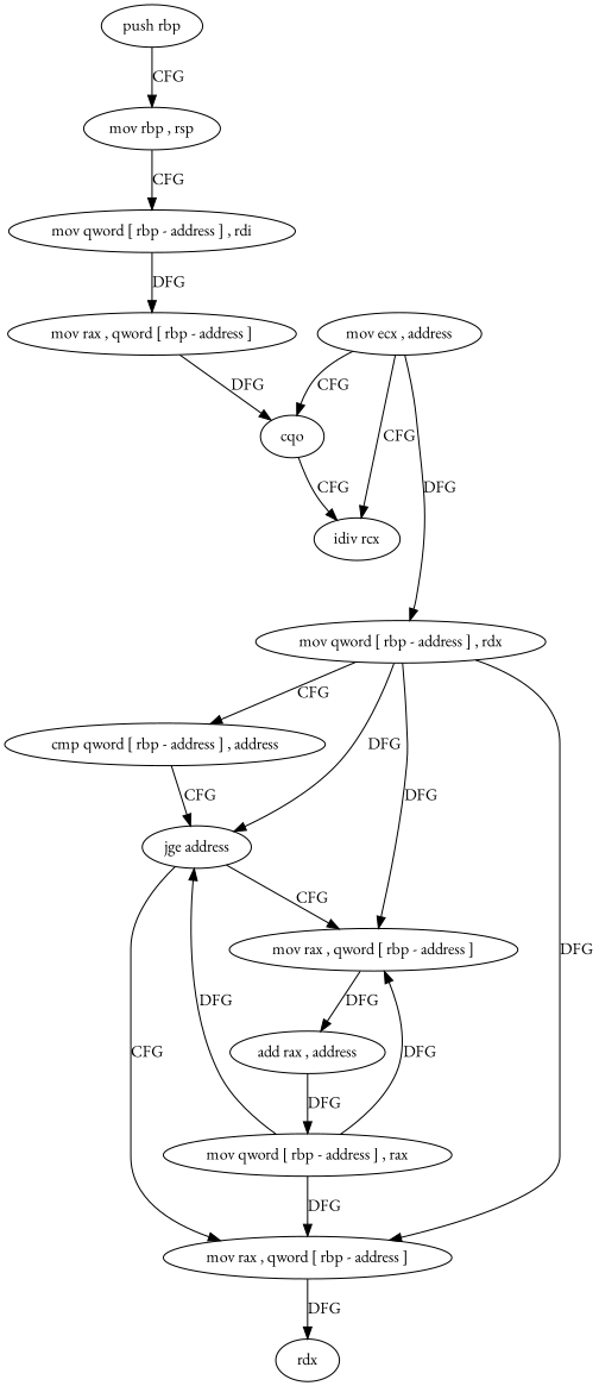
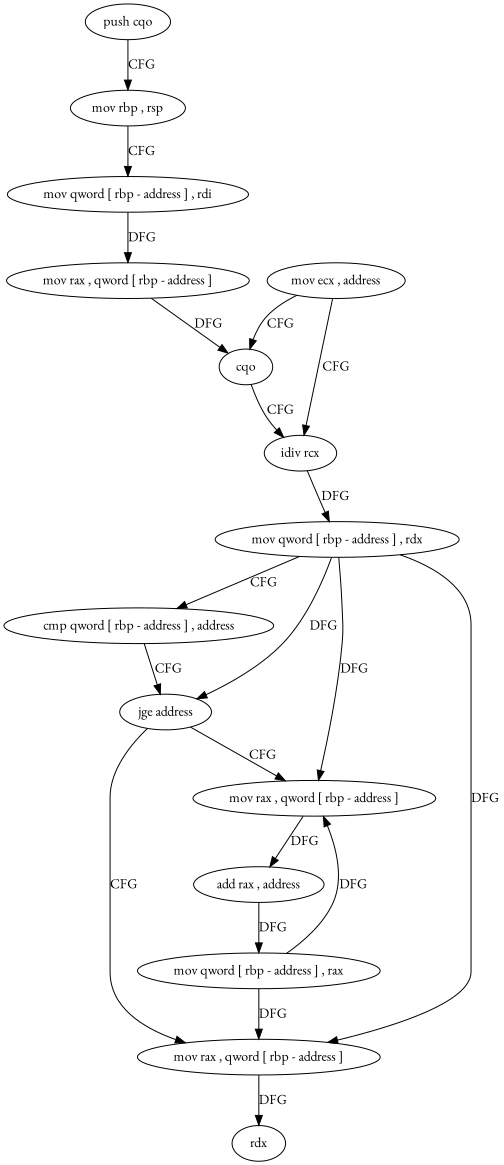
  digraph {
    fontname="EB Garamond"
    node [fontname="EB Garamond"]
    edge [fontname="EB Garamond"]
-   n1 [label="push rbp"]
+   n1 [label="push cqo"]
    n2 [label="mov rbp , rsp"]
    n3 [label="mov qword [ rbp - address ] , rdi"]
    n4 [label="mov rax , qword [ rbp - address ]"]
    n5 [label=cqo]
    n6 [label="idiv rcx"]
    n7 [label="mov ecx , address"]
    n8 [label="mov qword [ rbp - address ] , rdx"]
    n9 [label="cmp qword [ rbp - address ] , address"]
    n10 [label="jge address"]
    n11 [label="mov rax , qword [ rbp - address ]"]
    n12 [label="mov rax , qword [ rbp - address ]"]
    n13 [label=rdx]
    n14 [label="add rax , address"]
    n15 [label="mov qword [ rbp - address ] , rax"]
    n1 -> n2 [label=CFG]
    n2 -> n3 [label=CFG]
    n3 -> n4 [label=DFG]
    n4 -> n5 [label=DFG]
    n5 -> n6 [label=CFG]
-   n7 -> n8 [label=DFG]
+   n6 -> n8 [label=DFG]
    n7 -> n5 [label=CFG]
    n7 -> n6 [label=CFG]
    n8 -> n9 [label=CFG]
    n8 -> n10 [label=DFG]
    n8 -> n11 [label=DFG]
    n8 -> n12 [label=DFG]
    n9 -> n10 [label=CFG]
    n10 -> n11 [label=CFG]
    n10 -> n12 [label=CFG]
    n11 -> n13 [label=DFG]
    n12 -> n14 [label=DFG]
    n14 -> n15 [label=DFG]
-   n15 -> n10 [label=DFG]
    n15 -> n11 [label=DFG]
    n15 -> n12 [label=DFG]
  }
